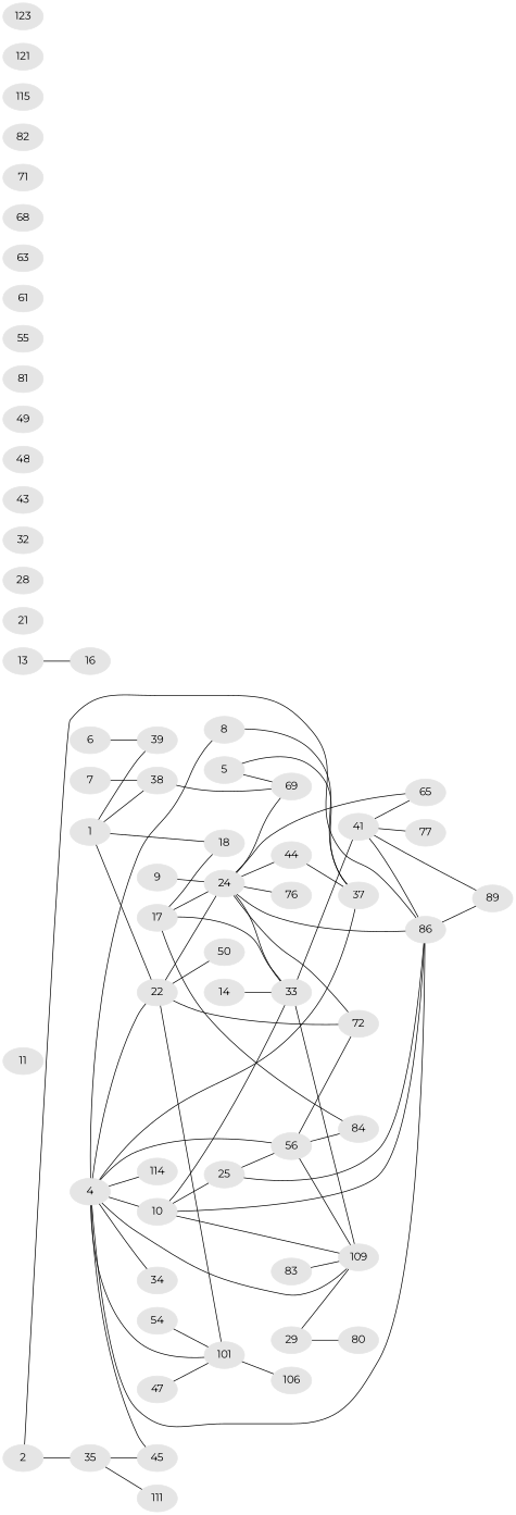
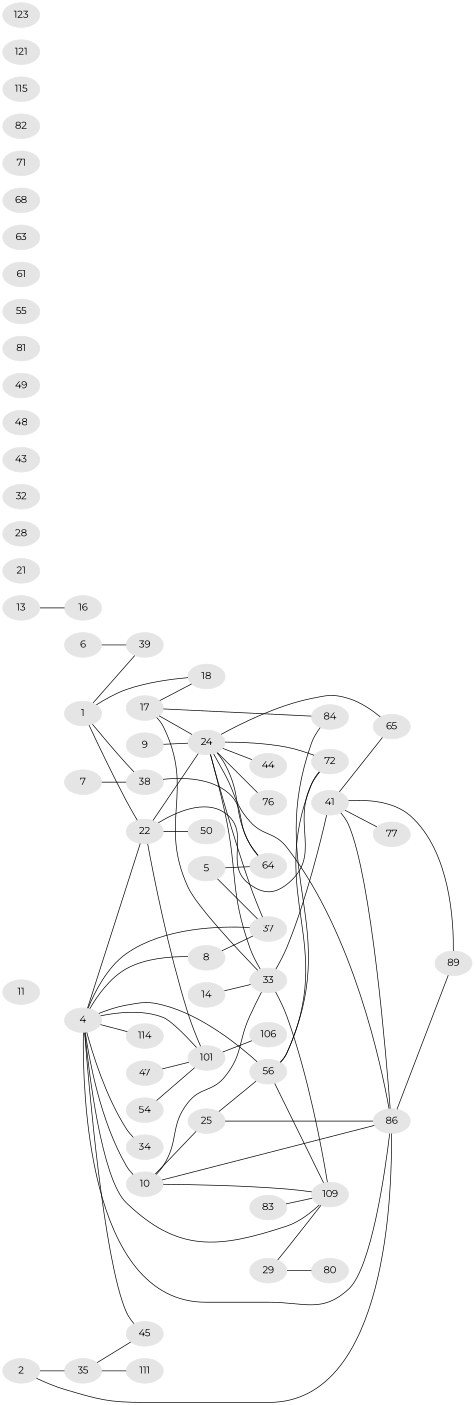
  graph {
    fontname=Montserrat
    rankdir=LR
    node [color=gray90 fontname=Montserrat style=filled]
    edge [fontname=Montserrat]
    1 [super="+79+90"]
    18 [super="+57"]
    22 [super="+97+108"]
    38 [super="+58"]
    39
    101 [super="+120+125"]
    24 [super="+42+30"]
    50 [super="+60"]
    72
-   64 [super="+92" label=69]
+   64 [super="+92"]
    2 [super="+23"]
    35
    86 [super="+100+88"]
    45 [super="+74"]
    111
    89
    4 [super="+12"]
    8 [super="+95"]
    10 [super="+52+15"]
    34
    37 [super="+40"]
    56 [super="+124"]
    109 [super="+117+129"]
    114
    25 [super="+99+27"]
    33 [super="+70"]
    84
    106
    5 [super="+118+102"]
    6
    7 [super="+53"]
    44
    65
    76
    9
    41 [super="+81"]
    11 [super="+78"]
    13 [super="+67+104"]
    16 [super="+69"]
    14
    17 [super="+36+75"]
    21
    28
    29 [super="+62"]
    80
    32
    77
    43
    47
    48
    49
    n52 [label=81]
    54
    55
    61
    63
    68
    71
    82
    83
    115 [super="+127"]
    121
    123
    1 -- 18
    1 -- 22
    1 -- 38
    1 -- 39
    22 -- 101
    22 -- 24
    22 -- 50
    22 -- 72
    38 -- 64
    101 -- 106
    24 -- 72 [weight=2]
    24 -- 64
    24 -- 86
-   44 -- 37
+   24 -- 37
    24 -- 33
    24 -- 44
    24 -- 65
    24 -- 76 [weight=2]
    2 -- 35 [weight=2]
    2 -- 86
    35 -- 45
    35 -- 111
    86 -- 89
    4 -- 22 [weight=2]
    4 -- 101
    4 -- 86
    4 -- 45
    4 -- 8
    4 -- 10
    4 -- 34
    4 -- 37
    4 -- 56
    4 -- 109
    4 -- 114
    8 -- 37
    10 -- 86
    10 -- 109
    10 -- 25
    10 -- 33
    56 -- 72
    56 -- 109
    56 -- 84
    25 -- 86
    25 -- 56
    33 -- 109
    33 -- 41
    5 -- 64
    5 -- 37
    6 -- 39
    7 -- 38
    9 -- 24
    41 -- 86
    41 -- 89
    41 -- 65
    41 -- 77
    13 -- 16
    14 -- 33
    17 -- 18 [weight=2]
    17 -- 24 [weight=2]
    17 -- 33
    17 -- 84
    29 -- 109
    29 -- 80
    47 -- 101
    54 -- 101
    83 -- 109
  }
